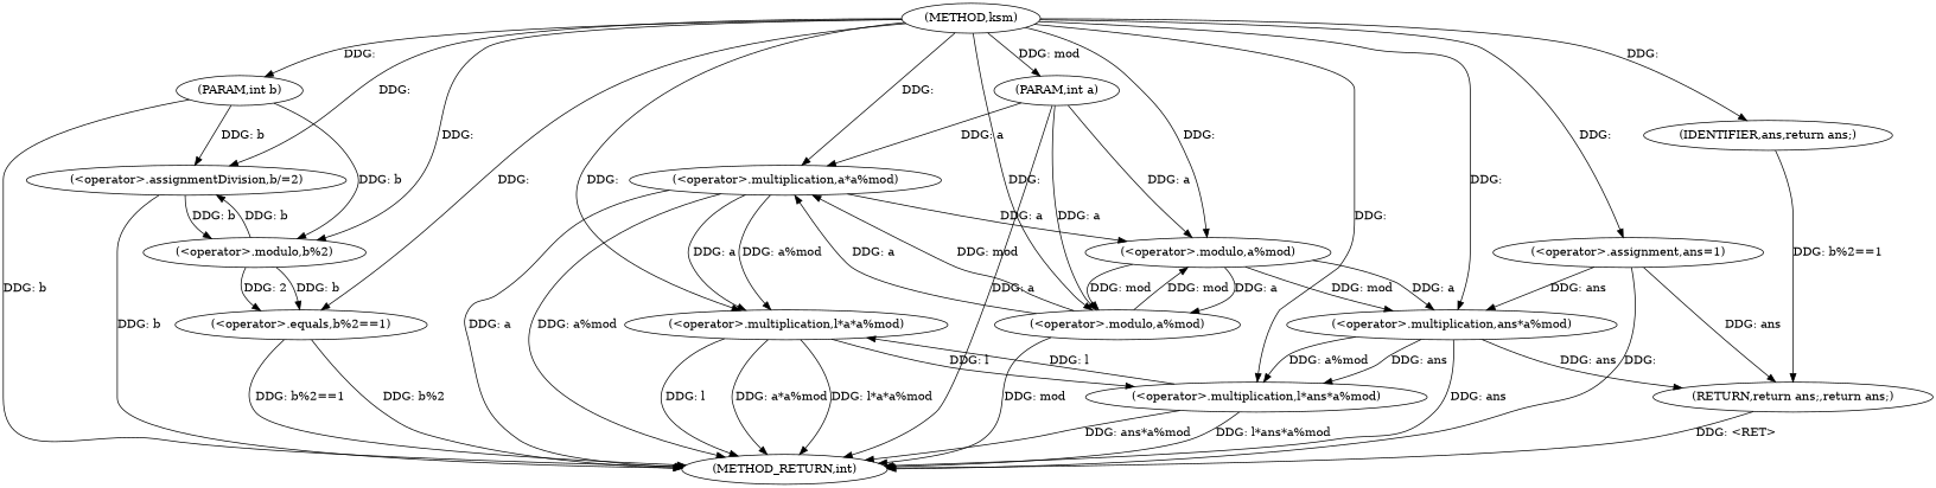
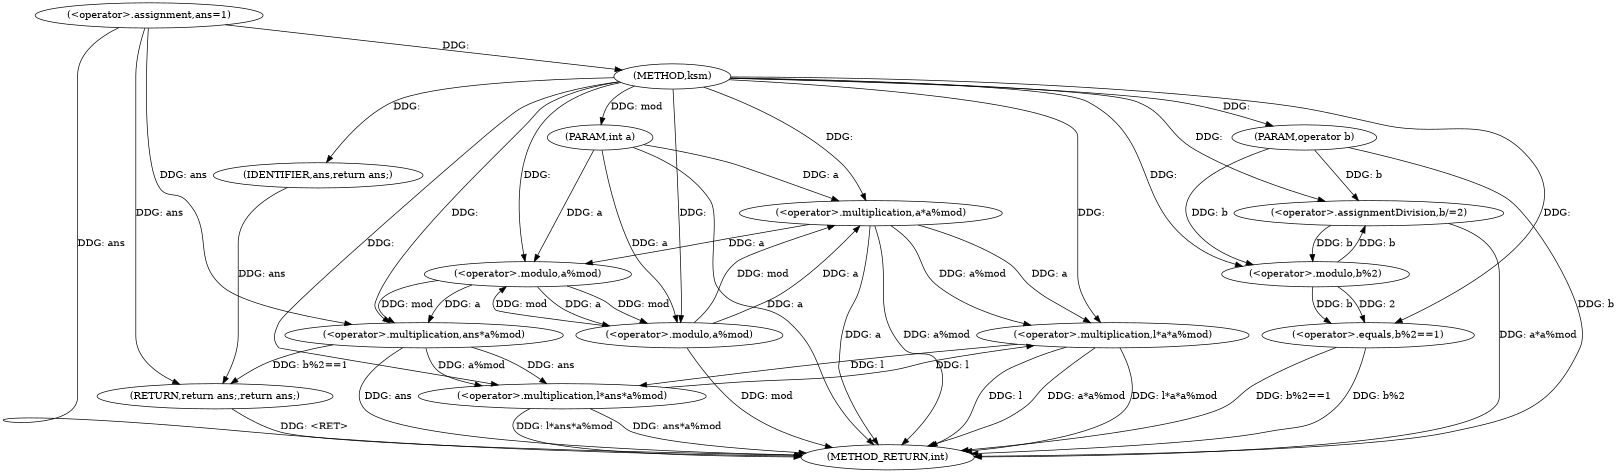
  digraph {
    n1 [label="(METHOD,ksm)"]
    n2 [label="(PARAM,int a)"]
-   n3 [label="(PARAM,int b)"]
+   n3 [label="(PARAM,operator b)"]
    n4 [label="(<operator>.assignment,ans=1)"]
    n5 [label="(IDENTIFIER,ans,return ans;)"]
    n6 [label="(<operator>.multiplication,l*ans*a%mod)"]
    n7 [label="(<operator>.multiplication,l*a*a%mod)"]
    n8 [label="(<operator>.assignmentDivision,b/=2)"]
    n9 [label="(<operator>.equals,b%2==1)"]
    n10 [label="(<operator>.multiplication,ans*a%mod)"]
    n11 [label="(<operator>.multiplication,a*a%mod)"]
    n12 [label="(<operator>.modulo,b%2)"]
    n13 [label="(<operator>.modulo,a%mod)"]
    n14 [label="(<operator>.modulo,a%mod)"]
    n15 [label="(METHOD_RETURN,int)"]
    n16 [label="(RETURN,return ans;,return ans;)"]
    n1 -> n2 [label="DDG: mod"]
    n1 -> n3 [label="DDG: "]
-   n1 -> n4 [label="DDG: "]
+   n4 -> n1 [label="DDG: "]
    n1 -> n5 [label="DDG: "]
    n1 -> n6 [label="DDG: "]
    n1 -> n7 [label="DDG: "]
    n1 -> n8 [label="DDG: "]
    n1 -> n9 [label="DDG: "]
    n1 -> n10 [label="DDG: "]
    n1 -> n11 [label="DDG: "]
    n1 -> n12 [label="DDG: "]
    n1 -> n13 [label="DDG: "]
    n1 -> n14 [label="DDG: "]
    n2 -> n11 [label="DDG: a"]
    n2 -> n13 [label="DDG: a"]
    n2 -> n14 [label="DDG: a"]
    n2 -> n15 [label="DDG: a"]
    n3 -> n8 [label="DDG: b"]
    n3 -> n12 [label="DDG: b"]
    n3 -> n15 [label="DDG: b"]
    n4 -> n10 [label="DDG: ans"]
-   n4 -> n15 [label="DDG: "]
+   n4 -> n15 [label="DDG: ans"]
    n4 -> n16 [label="DDG: ans"]
-   n5 -> n16 [label="DDG: b%2==1"]
+   n5 -> n16 [label="DDG: ans"]
    n6 -> n7 [label="DDG: l"]
    n6 -> n15 [label="DDG: ans*a%mod"]
    n6 -> n15 [label="DDG: l*ans*a%mod"]
    n7 -> n6 [label="DDG: l"]
    n7 -> n15 [label="DDG: l"]
    n7 -> n15 [label="DDG: a*a%mod"]
    n7 -> n15 [label="DDG: l*a*a%mod"]
    n8 -> n12 [label="DDG: b"]
-   n8 -> n15 [label="DDG: b"]
+   n8 -> n15 [label="DDG: a*a%mod"]
    n9 -> n15 [label="DDG: b%2"]
    n9 -> n15 [label="DDG: b%2==1"]
    n10 -> n6 [label="DDG: ans"]
    n10 -> n6 [label="DDG: a%mod"]
    n10 -> n15 [label="DDG: ans"]
-   n10 -> n16 [label="DDG: ans"]
+   n10 -> n16 [label="DDG: b%2==1"]
    n11 -> n7 [label="DDG: a%mod"]
    n11 -> n7 [label="DDG: a"]
    n11 -> n13 [label="DDG: a"]
    n11 -> n15 [label="DDG: a"]
    n11 -> n15 [label="DDG: a%mod"]
    n12 -> n8 [label="DDG: b"]
    n12 -> n9 [label="DDG: b"]
    n12 -> n9 [label="DDG: 2"]
    n13 -> n10 [label="DDG: a"]
    n13 -> n10 [label="DDG: mod"]
    n13 -> n14 [label="DDG: a"]
    n13 -> n14 [label="DDG: mod"]
    n14 -> n11 [label="DDG: a"]
    n14 -> n11 [label="DDG: mod"]
    n14 -> n13 [label="DDG: mod"]
    n14 -> n15 [label="DDG: mod"]
    n16 -> n15 [label="DDG: <RET>"]
  }
